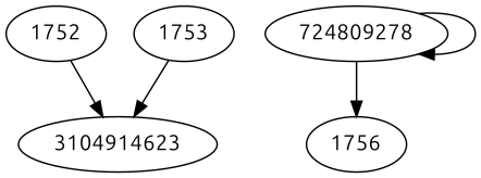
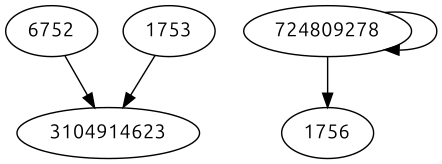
  digraph {
    fontname=Ubuntu
    node [fontname=Ubuntu]
    edge [fontname=Ubuntu]
-   1752
+   1752 [label=6752]
    3104914623
    1753
    724809278
    1756
    1752 -> 3104914623
    1753 -> 3104914623
    724809278 -> 724809278
    724809278 -> 1756
  }
